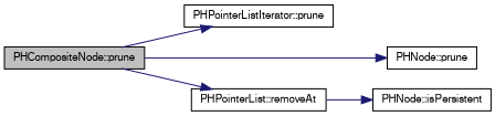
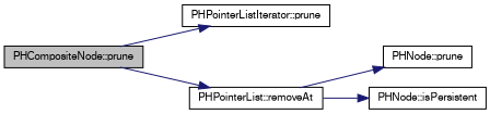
  digraph {
    rankdir=LR
    node [color=black fontname=FreeSans fontsize=10 shape=record]
    edge [color=midnightblue fontname=FreeSans fontsize=10 labelfontname=FreeSans labelfontsize=10 style=solid]
    n1 [fillcolor=grey75 fontcolor=black height=0.2 label="PHCompositeNode::prune" style=filled width=0.4]
    n2 [height=0.2 label="PHPointerListIterator::prune" width=0.4]
    n3 [height=0.2 label="PHNode::prune" width=0.4]
    n4 [height=0.2 label="PHPointerList::removeAt" width=0.4]
    n5 [height=0.2 label="PHNode::isPersistent" width=0.4]
    n1 -> n2
-   n1 -> n3
+   n4 -> n3
    n1 -> n4
    n4 -> n5
  }
